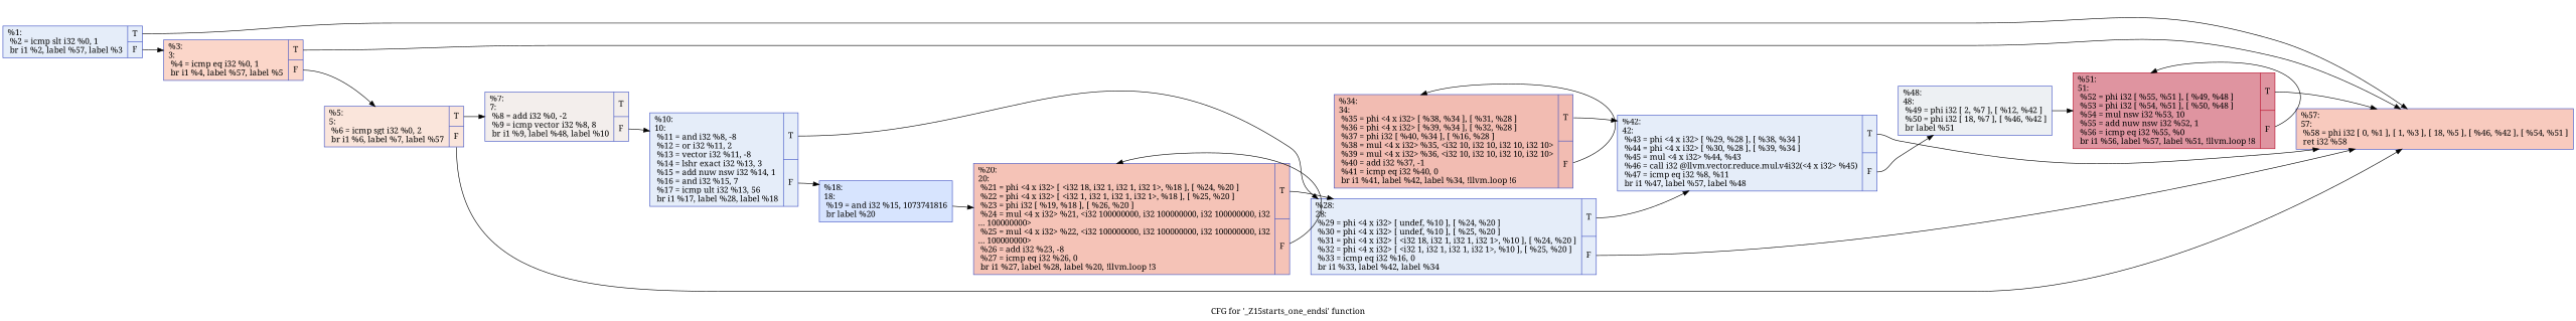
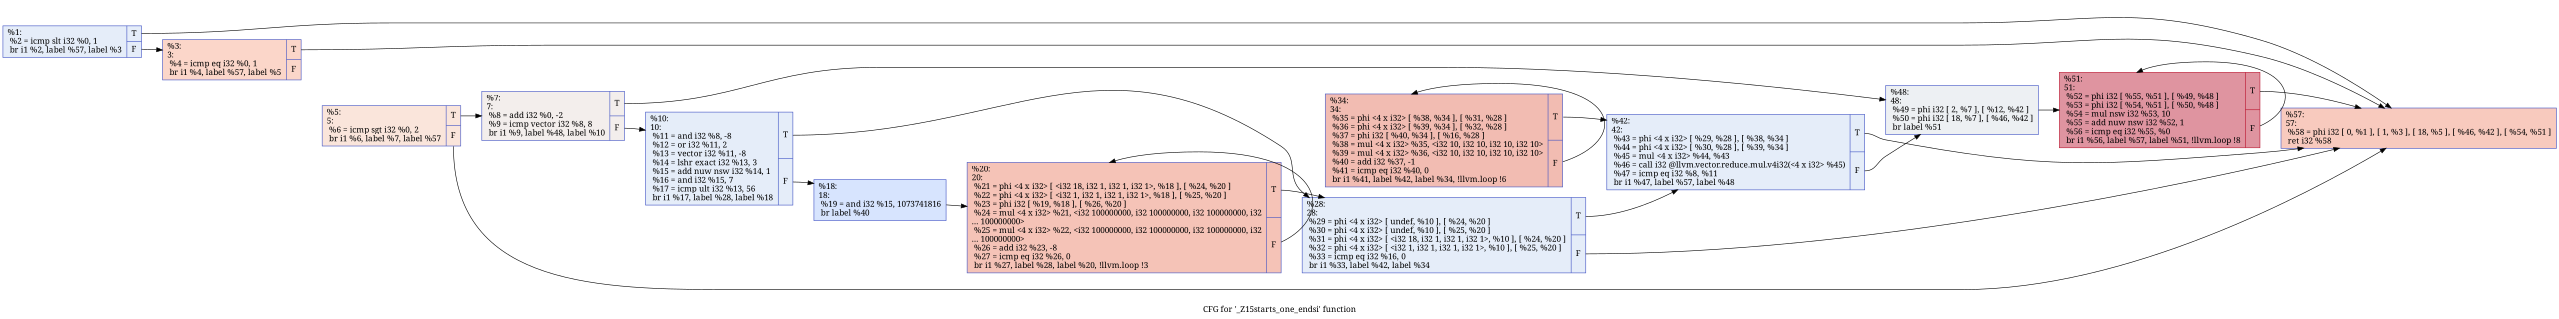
  digraph {
    fontname="Noto Serif"
    label="CFG for '_Z15starts_one_endsi' function"
    rankdir=LR
    node [color="#3d50c3ff" fillcolor="#c5d6f270" fontname="Noto Serif" shape=record style=filled]
    edge [fontname="Noto Serif" tailport=s0]
    n1 [label="{%1:\l  %2 = icmp slt i32 %0, 1\l  br i1 %2, label %57, label %3\l|{<s0>T|<s1>F}}"]
    n2 [fillcolor="#ef886b70" label="{%57:\l57:                                               \l  %58 = phi i32 [ 0, %1 ], [ 1, %3 ], [ 18, %5 ], [ %46, %42 ], [ %54, %51 ]\l  ret i32 %58\l}"]
    n3 [fillcolor="#f6a38570" label="{%3:\l3:                                                \l  %4 = icmp eq i32 %0, 1\l  br i1 %4, label %57, label %5\l|{<s0>T|<s1>F}}"]
    n4 [fillcolor="#f4c5ad70" label="{%5:\l5:                                                \l  %6 = icmp sgt i32 %0, 2\l  br i1 %6, label %7, label %57\l|{<s0>T|<s1>F}}"]
    n5 [fillcolor="#e3d9d370" label="{%7:\l7:                                                \l  %8 = add i32 %0, -2\l  %9 = icmp vector i32 %8, 8\l  br i1 %9, label %48, label %10\l|{<s0>T|<s1>F}}"]
    n6 [fillcolor="#d6dce470" label="{%48:\l48:                                               \l  %49 = phi i32 [ 2, %7 ], [ %12, %42 ]\l  %50 = phi i32 [ 18, %7 ], [ %46, %42 ]\l  br label %51\l}"]
    n7 [label="{%10:\l10:                                               \l  %11 = and i32 %8, -8\l  %12 = or i32 %11, 2\l  %13 = vector i32 %11, -8\l  %14 = lshr exact i32 %13, 3\l  %15 = add nuw nsw i32 %14, 1\l  %16 = and i32 %15, 7\l  %17 = icmp ult i32 %13, 56\l  br i1 %17, label %28, label %18\l|{<s0>T|<s1>F}}"]
    n8 [color="#b70d28ff" fillcolor="#b70d2870" label="{%51:\l51:                                               \l  %52 = phi i32 [ %55, %51 ], [ %49, %48 ]\l  %53 = phi i32 [ %54, %51 ], [ %50, %48 ]\l  %54 = mul nsw i32 %53, 10\l  %55 = add nuw nsw i32 %52, 1\l  %56 = icmp eq i32 %55, %0\l  br i1 %56, label %57, label %51, !llvm.loop !8\l|{<s0>T|<s1>F}}"]
    n9 [label="{%28:\l28:                                               \l  %29 = phi \<4 x i32\> [ undef, %10 ], [ %24, %20 ]\l  %30 = phi \<4 x i32\> [ undef, %10 ], [ %25, %20 ]\l  %31 = phi \<4 x i32\> [ \<i32 18, i32 1, i32 1, i32 1\>, %10 ], [ %24, %20 ]\l  %32 = phi \<4 x i32\> [ \<i32 1, i32 1, i32 1, i32 1\>, %10 ], [ %25, %20 ]\l  %33 = icmp eq i32 %16, 0\l  br i1 %33, label %42, label %34\l|{<s0>T|<s1>F}}"]
-   n10 [fillcolor="#a5c3fe70" label="{%18:\l18:                                               \l  %19 = and i32 %15, 1073741816\l  br label %20\l}"]
+   n10 [fillcolor="#a5c3fe70" label="{%18:\l18:                                               \l  %19 = and i32 %15, 1073741816\l  br label %40\l}"]
    n11 [label="{%42:\l42:                                               \l  %43 = phi \<4 x i32\> [ %29, %28 ], [ %38, %34 ]\l  %44 = phi \<4 x i32\> [ %30, %28 ], [ %39, %34 ]\l  %45 = mul \<4 x i32\> %44, %43\l  %46 = call i32 @llvm.vector.reduce.mul.v4i32(\<4 x i32\> %45)\l  %47 = icmp eq i32 %8, %11\l  br i1 %47, label %57, label %48\l|{<s0>T|<s1>F}}"]
    n12 [fillcolor="#e8765c70" label="{%20:\l20:                                               \l  %21 = phi \<4 x i32\> [ \<i32 18, i32 1, i32 1, i32 1\>, %18 ], [ %24, %20 ]\l  %22 = phi \<4 x i32\> [ \<i32 1, i32 1, i32 1, i32 1\>, %18 ], [ %25, %20 ]\l  %23 = phi i32 [ %19, %18 ], [ %26, %20 ]\l  %24 = mul \<4 x i32\> %21, \<i32 100000000, i32 100000000, i32 100000000, i32\l... 100000000\>\l  %25 = mul \<4 x i32\> %22, \<i32 100000000, i32 100000000, i32 100000000, i32\l... 100000000\>\l  %26 = add i32 %23, -8\l  %27 = icmp eq i32 %26, 0\l  br i1 %27, label %28, label %20, !llvm.loop !3\l|{<s0>T|<s1>F}}"]
    n13 [fillcolor="#e1675170" label="{%34:\l34:                                               \l  %35 = phi \<4 x i32\> [ %38, %34 ], [ %31, %28 ]\l  %36 = phi \<4 x i32\> [ %39, %34 ], [ %32, %28 ]\l  %37 = phi i32 [ %40, %34 ], [ %16, %28 ]\l  %38 = mul \<4 x i32\> %35, \<i32 10, i32 10, i32 10, i32 10\>\l  %39 = mul \<4 x i32\> %36, \<i32 10, i32 10, i32 10, i32 10\>\l  %40 = add i32 %37, -1\l  %41 = icmp eq i32 %40, 0\l  br i1 %41, label %42, label %34, !llvm.loop !6\l|{<s0>T|<s1>F}}"]
    n1 -> n2
    n1 -> n3 [tailport=s1]
    n3 -> n2
-   n3 -> n4 [tailport=s1]
    n4 -> n2 [tailport=s1]
    n4 -> n5
+   n5 -> n6
    n5 -> n7 [tailport=s1]
    n6 -> n8
    n7 -> n9
    n7 -> n10 [tailport=s1]
    n8 -> n2
    n8 -> n8 [tailport=s1]
    n9 -> n2 [tailport=s1]
    n9 -> n11
    n10 -> n12
    n11 -> n2
    n11 -> n6 [tailport=s1]
    n12 -> n9
    n12 -> n12 [tailport=s1]
    n13 -> n11
    n13 -> n13 [tailport=s1]
  }
